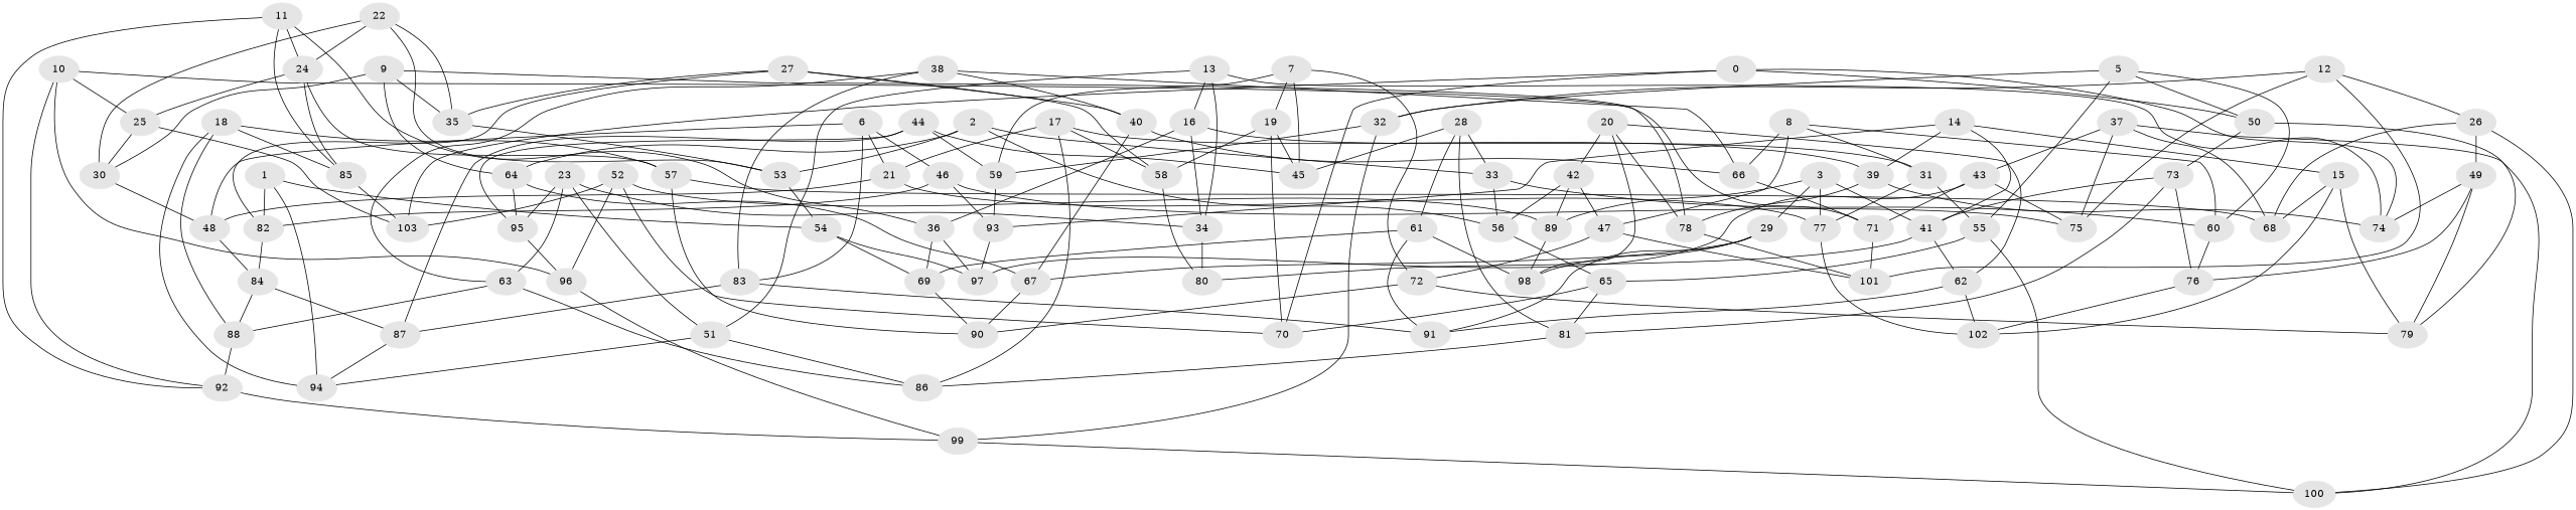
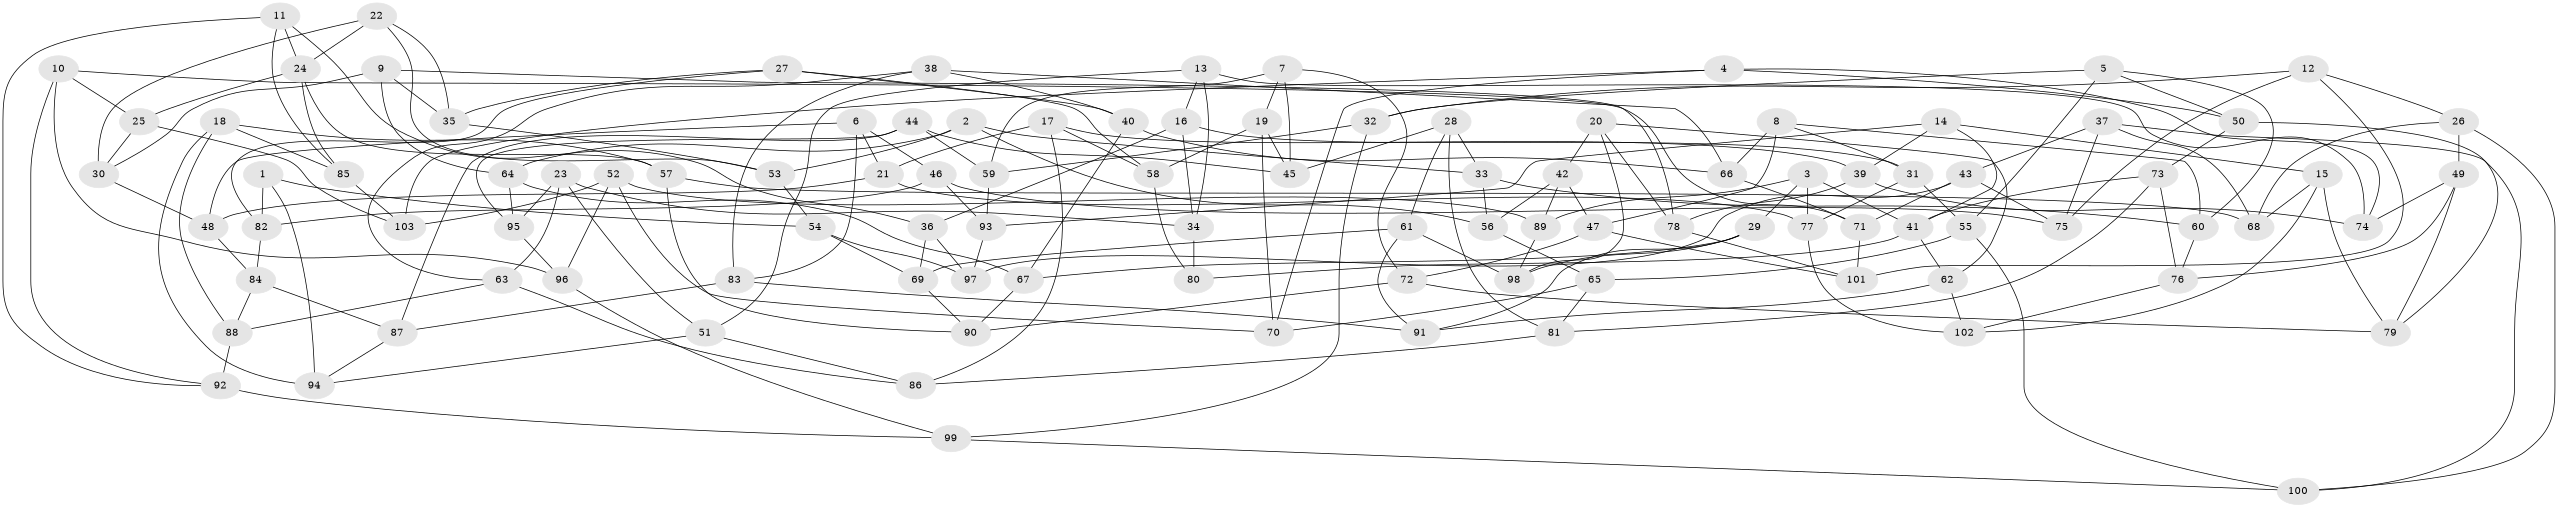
  graph {
    node [color=gray90 style=filled]
    1
    54
    82
    94
    69
    97
    84
    85
    103
    2
    33
    53
    56
    64
    60
    65
    95
    67
    3
    29
    41
    77
    89
    98
    91
    62
    80
    102
-   4 [label=0]
+   4
    50
    70
    74
    79
    73
    5
    32
    55
    59
    99
    100
    76
    6
    21
    46
    48
    83
    75
    93
    87
    7
    19
    45
    72
    58
    90
    8
    31
    47
    66
    101
    71
    9
    30
    35
    78
    10
    25
    92
    96
    11
    24
    36
    57
    12
    26
    68
    49
    13
    16
    34
    51
    86
    14
    15
    39
    17
    18
    88
    20
    42
    22
    23
    63
    27
    40
    28
    61
    81
    37
    43
    38
    44
    52
    1 -- 54
    1 -- 82
    1 -- 94
    54 -- 69
    54 -- 97
    82 -- 84
    69 -- 90
    84 -- 87
    84 -- 88
    85 -- 103
    2 -- 33
    2 -- 53
    2 -- 56
    2 -- 64
    33 -- 56
    33 -- 60
    53 -- 54
    56 -- 65
    64 -- 95
    64 -- 67
    60 -- 76
    65 -- 70
    65 -- 81
    95 -- 96
    67 -- 90
    3 -- 29
    3 -- 41
    3 -- 77
    3 -- 89
    29 -- 67
    29 -- 98
    29 -- 91
    41 -- 62
    41 -- 80
    77 -- 102
    89 -- 98
    62 -- 91
    62 -- 102
    4 -- 103
    4 -- 50
    4 -- 70
    4 -- 74
    50 -- 79
    50 -- 73
    73 -- 41
    73 -- 76
    73 -- 81
    5 -- 60
    5 -- 50
    5 -- 32
    5 -- 55
    32 -- 59
    32 -- 99
    55 -- 65
    55 -- 100
    59 -- 93
    99 -- 100
    76 -- 102
    6 -- 21
    6 -- 46
    6 -- 48
    6 -- 83
    21 -- 77
    21 -- 48
    46 -- 82
    46 -- 75
    46 -- 93
    48 -- 84
    83 -- 91
    83 -- 87
    93 -- 97
    87 -- 94
    7 -- 59
    7 -- 19
    7 -- 45
    7 -- 72
    19 -- 70
    19 -- 45
    19 -- 58
    72 -- 79
    72 -- 90
    58 -- 80
    8 -- 60
    8 -- 31
    8 -- 47
    8 -- 66
    31 -- 77
    31 -- 55
    47 -- 72
    47 -- 101
    66 -- 71
    71 -- 101
    9 -- 64
    9 -- 30
    9 -- 35
    9 -- 78
    30 -- 48
    35 -- 53
    78 -- 101
    10 -- 71
    10 -- 25
    10 -- 92
    10 -- 96
    25 -- 103
    25 -- 30
    92 -- 99
    96 -- 99
    11 -- 85
    11 -- 92
    11 -- 24
    11 -- 36
    24 -- 85
    24 -- 25
    24 -- 57
    36 -- 69
    36 -- 97
    57 -- 90
    57 -- 68
    12 -- 32
    12 -- 75
    12 -- 101
    12 -- 26
    26 -- 100
    26 -- 68
    26 -- 49
    49 -- 74
    49 -- 79
    49 -- 76
    13 -- 74
    13 -- 16
    13 -- 34
    13 -- 51
    16 -- 31
    16 -- 36
    16 -- 34
    34 -- 80
    51 -- 94
    51 -- 86
    14 -- 41
    14 -- 93
    14 -- 15
    14 -- 39
    15 -- 102
    15 -- 79
    15 -- 68
    39 -- 74
    39 -- 78
    17 -- 21
    17 -- 58
    17 -- 86
    17 -- 39
    18 -- 94
    18 -- 85
    18 -- 57
    18 -- 88
    88 -- 92
    20 -- 98
    20 -- 62
    20 -- 78
    20 -- 42
    42 -- 56
    42 -- 89
    42 -- 47
    22 -- 53
    22 -- 30
    22 -- 35
    22 -- 24
    23 -- 95
    23 -- 34
    23 -- 51
    23 -- 63
    63 -- 86
    63 -- 88
    27 -- 82
    27 -- 58
    27 -- 35
    27 -- 40
    40 -- 67
    40 -- 66
    28 -- 33
    28 -- 45
    28 -- 61
    28 -- 81
    61 -- 69
    61 -- 98
    61 -- 91
    81 -- 86
    37 -- 100
    37 -- 75
    37 -- 68
    37 -- 43
    43 -- 97
    43 -- 75
    43 -- 71
    38 -- 83
    38 -- 66
    38 -- 63
    38 -- 40
    44 -- 95
    44 -- 59
    44 -- 87
    44 -- 45
    52 -- 103
    52 -- 89
    52 -- 70
    52 -- 96
  }
